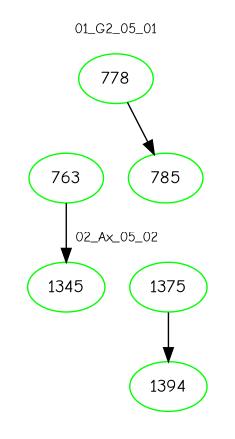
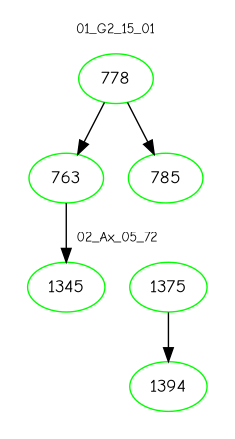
  digraph {
    fontname="Comic Neue"
    node [color=green fontname="Comic Neue"]
    edge [color=black fontname="Comic Neue"]
    n1 [label=1375]
    n2 [label=1345]
    n3 [label=1394]
    n4 [label=778]
    n5 [label=763]
    n6 [label=785]
    subgraph cluster_1 {
      color=white
      fontsize=10
-     label="02_Ax_05_02"
+     label="02_Ax_05_72"
      n1
      n2
      n3
    }
    subgraph cluster_2 {
      color=white
      fontsize=10
-     label="01_G2_05_01"
+     label="01_G2_15_01"
      n4
      n5
      n6
    }
    n1 -> n3
+   n4 -> n5
    n4 -> n6
    n5 -> n2
  }
